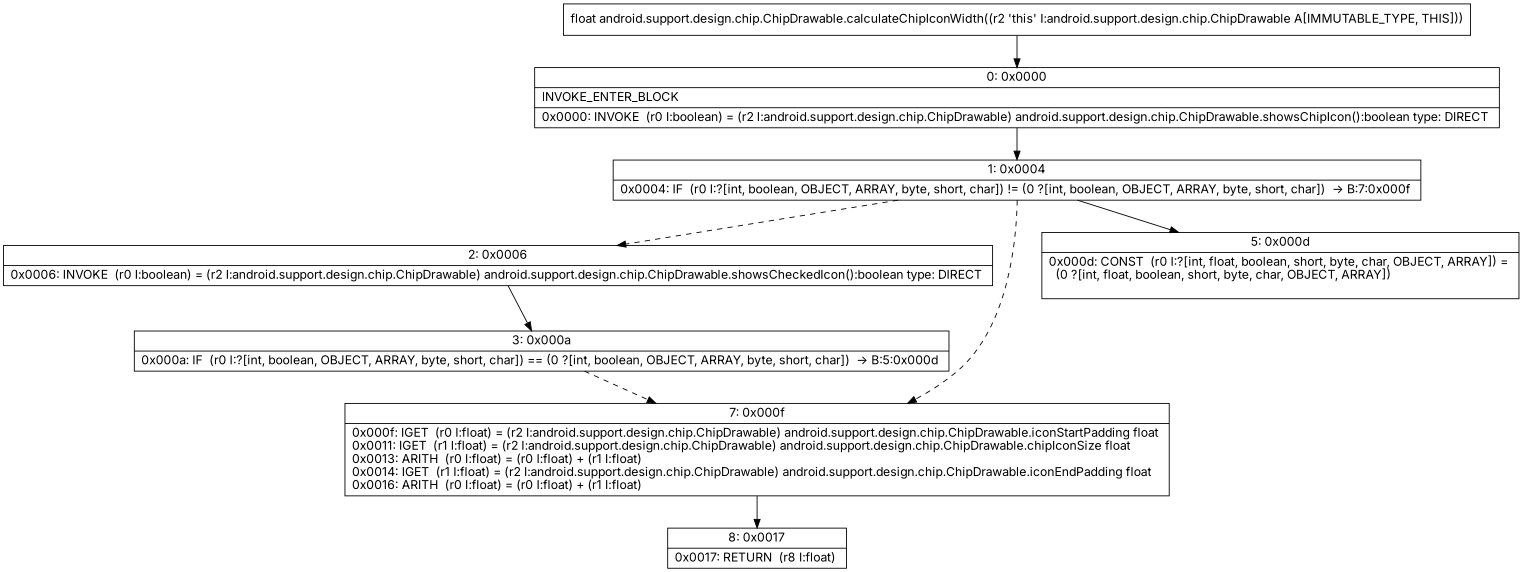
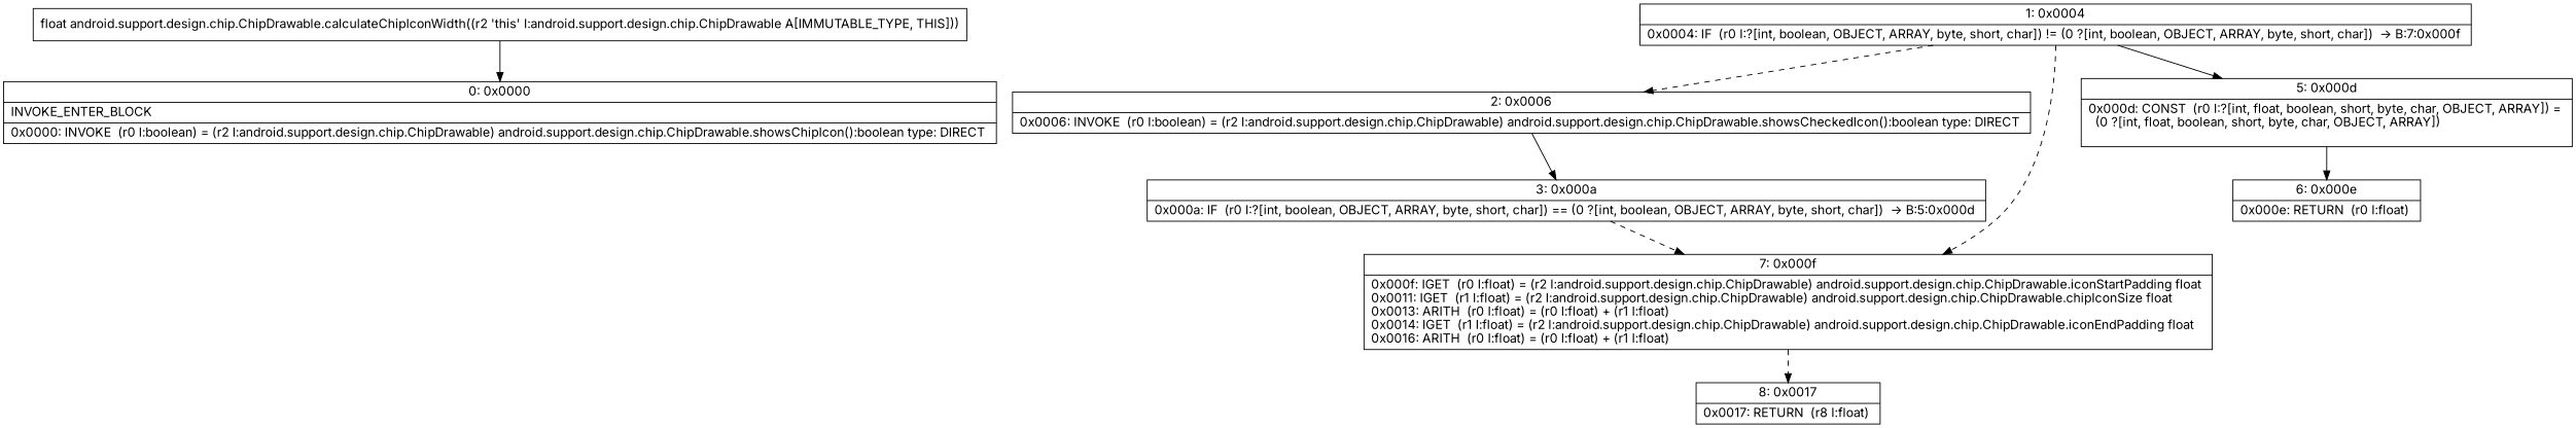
  digraph {
    fontname=Inter
    node [fontname=Inter shape=record]
    edge [fontname=Inter]
    n1 [label="{0\:\ 0x0000|INVOKE_ENTER_BLOCK\l|0x0000: INVOKE  (r0 I:boolean) = (r2 I:android.support.design.chip.ChipDrawable) android.support.design.chip.ChipDrawable.showsChipIcon():boolean type: DIRECT \l}"]
    n2 [label="{1\:\ 0x0004|0x0004: IF  (r0 I:?[int, boolean, OBJECT, ARRAY, byte, short, char]) != (0 ?[int, boolean, OBJECT, ARRAY, byte, short, char])  \-\> B:7:0x000f \l}"]
    n3 [label="{2\:\ 0x0006|0x0006: INVOKE  (r0 I:boolean) = (r2 I:android.support.design.chip.ChipDrawable) android.support.design.chip.ChipDrawable.showsCheckedIcon():boolean type: DIRECT \l}"]
    n4 [label="{7\:\ 0x000f|0x000f: IGET  (r0 I:float) = (r2 I:android.support.design.chip.ChipDrawable) android.support.design.chip.ChipDrawable.iconStartPadding float \l0x0011: IGET  (r1 I:float) = (r2 I:android.support.design.chip.ChipDrawable) android.support.design.chip.ChipDrawable.chipIconSize float \l0x0013: ARITH  (r0 I:float) = (r0 I:float) + (r1 I:float) \l0x0014: IGET  (r1 I:float) = (r2 I:android.support.design.chip.ChipDrawable) android.support.design.chip.ChipDrawable.iconEndPadding float \l0x0016: ARITH  (r0 I:float) = (r0 I:float) + (r1 I:float) \l}"]
    n5 [label="{5\:\ 0x000d|0x000d: CONST  (r0 I:?[int, float, boolean, short, byte, char, OBJECT, ARRAY]) = \l  (0 ?[int, float, boolean, short, byte, char, OBJECT, ARRAY])\l \l}"]
    n6 [label="{3\:\ 0x000a|0x000a: IF  (r0 I:?[int, boolean, OBJECT, ARRAY, byte, short, char]) == (0 ?[int, boolean, OBJECT, ARRAY, byte, short, char])  \-\> B:5:0x000d \l}"]
    n7 [label="{8\:\ 0x0017|0x0017: RETURN  (r8 I:float) \l}"]
+   n8 [label="{6\:\ 0x000e|0x000e: RETURN  (r0 I:float) \l}"]
    n9 [label="{float android.support.design.chip.ChipDrawable.calculateChipIconWidth((r2 'this' I:android.support.design.chip.ChipDrawable A[IMMUTABLE_TYPE, THIS])) }"]
-   n1 -> n2
    n2 -> n3 [style=dashed]
    n2 -> n4 [style=dashed]
    n2 -> n5
    n3 -> n6
-   n4 -> n7
+   n4 -> n7 [style=dashed]
+   n5 -> n8
    n6 -> n4 [style=dashed]
    n9 -> n1
  }
